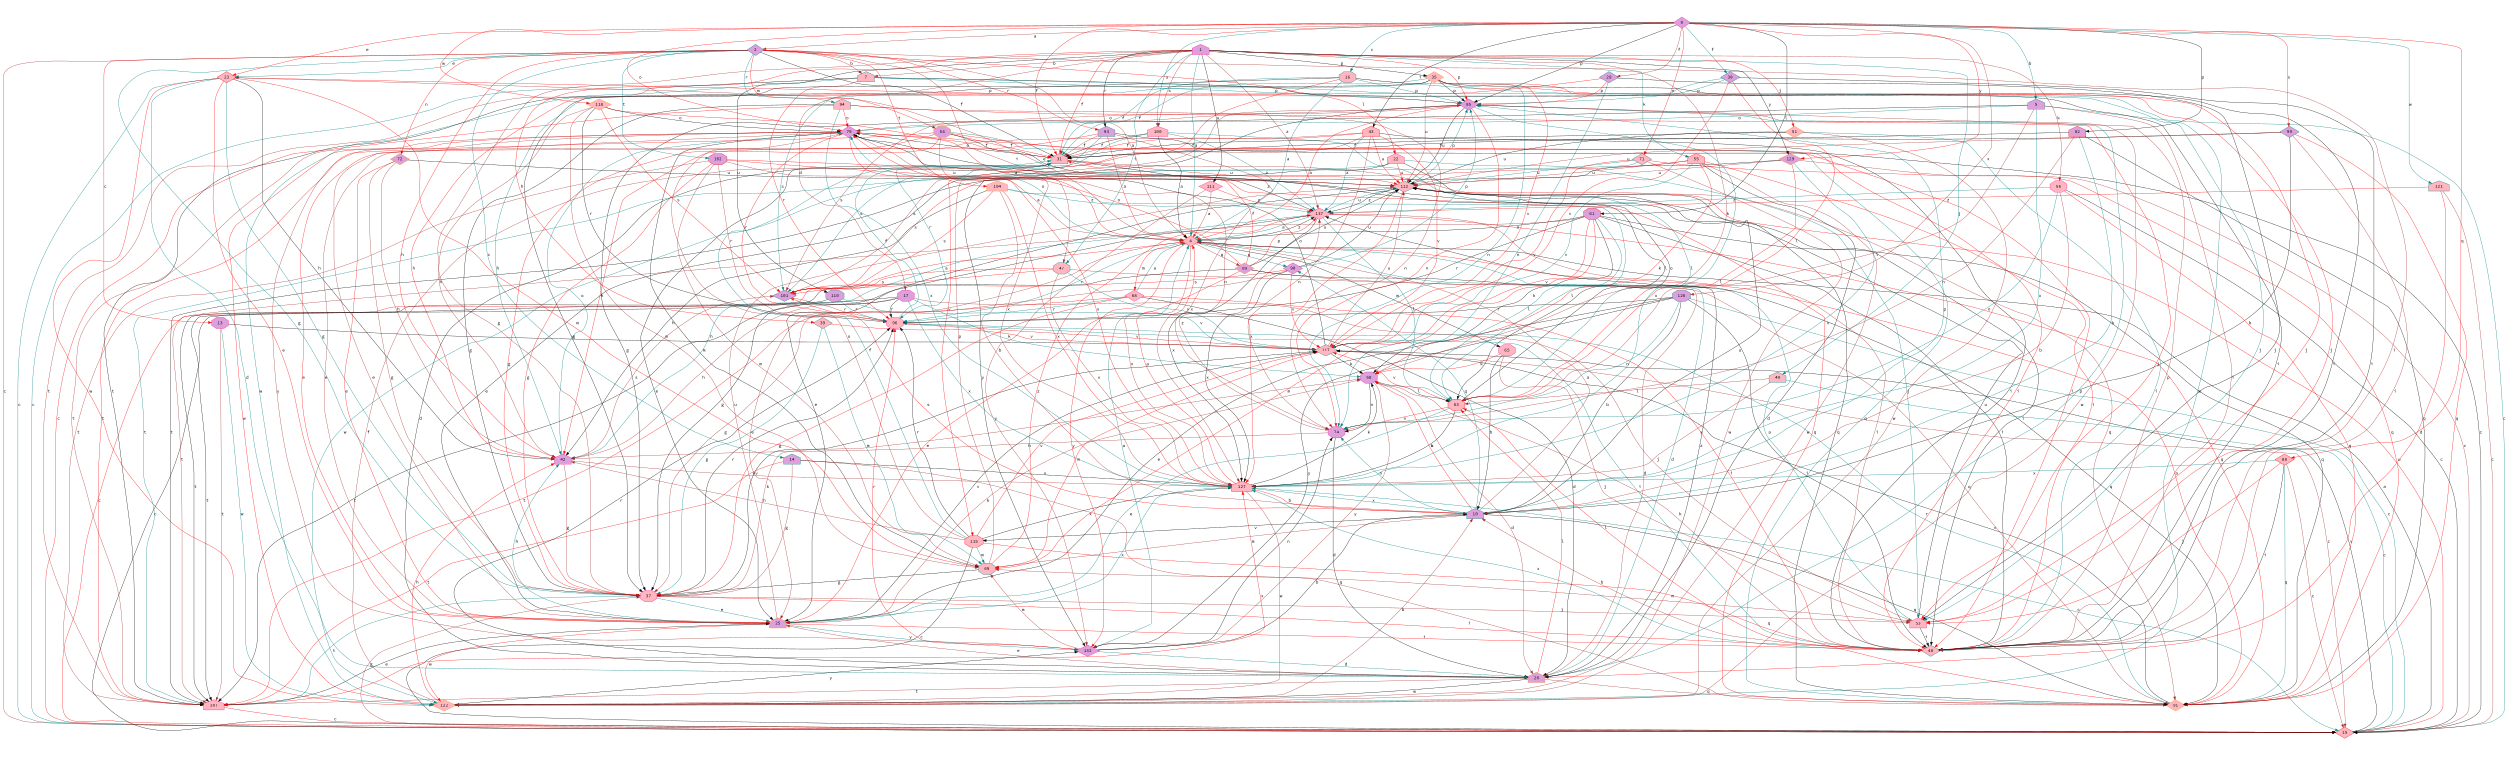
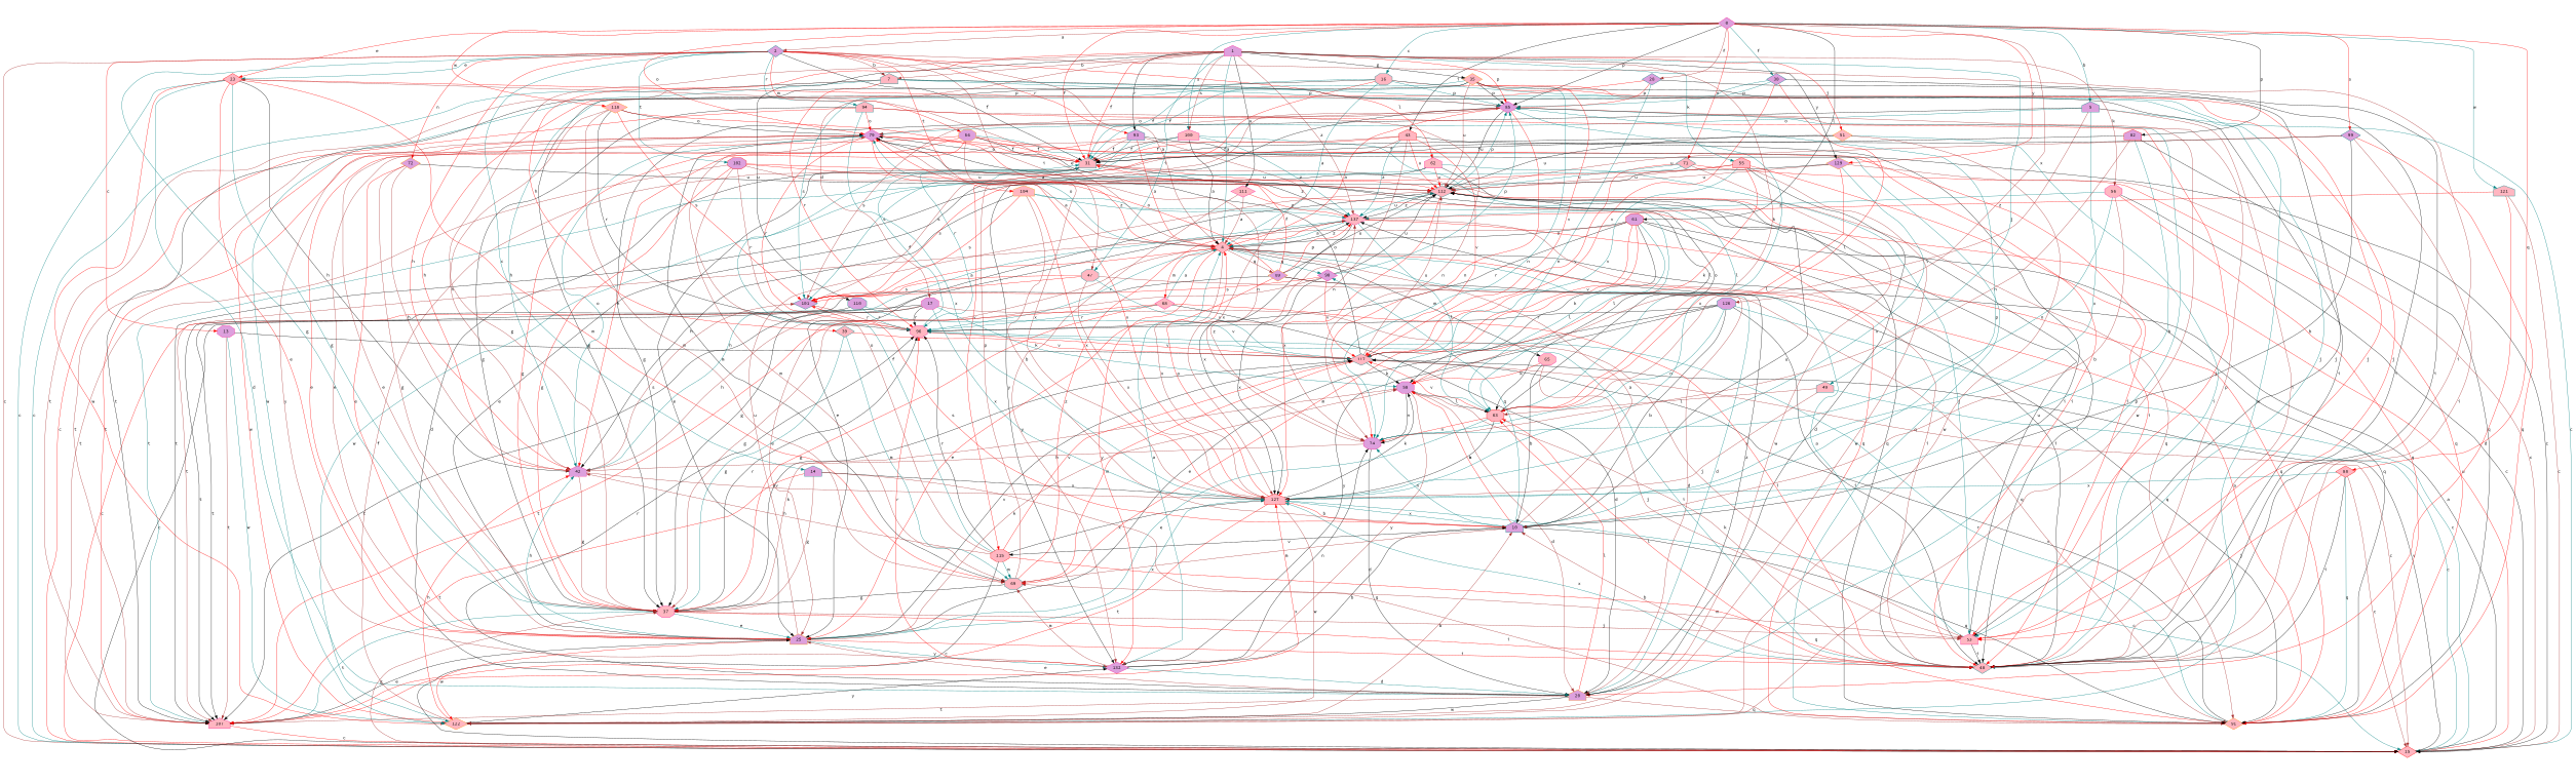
  strict digraph {
    fontname="Source Code Pro"
    node [color=teal fillcolor=lightpink fontname="Source Code Pro" shape=diamond style=filled]
    edge [color=red fontname="Source Code Pro"]
    0 [color=deeppink fillcolor=plum]
    2 [fillcolor=plum]
    5 [fillcolor=plum shape=house]
    n4 [label=16 shape=octagon]
    23 [color=red]
    28 [fillcolor=plum]
    30 [fillcolor=plum]
    31 [shape=house]
    43 [color=red shape=house]
    61 [color=red fillcolor=plum shape=octagon]
    71
    79 [color=deeppink fillcolor=plum]
    82 [color=red fillcolor=plum shape=house]
    85 [color=deeppink fillcolor=plum]
    88 [color=red]
    99 [fillcolor=plum]
    100 [color=deeppink shape=house]
    118 [color=darkorange]
    121 [shape=house]
    126 [fillcolor=plum shape=octagon]
    129 [color=darkorange fillcolor=plum]
    4 [color=red]
    7 [shape=house]
    37 [color=deeppink shape=octagon]
    47 [shape=octagon]
    93 [fillcolor=plum shape=house]
    13 [color=deeppink fillcolor=plum shape=octagon]
    14 [fillcolor=plum shape=house]
    15 [color=red]
    42 [color=deeppink fillcolor=plum shape=house]
    48
-   62 [color=deeppink shape=house label=22]
+   62 [color=deeppink shape=house]
    64 [color=darkorange fillcolor=plum shape=octagon]
    72 [color=darkorange fillcolor=plum]
    94 [shape=house]
    102 [color=red fillcolor=plum shape=octagon]
    104 [color=darkorange shape=house]
    127 [color=red shape=house]
    63 [color=red shape=octagon]
    53 [color=deeppink shape=house]
    122 [color=darkorange]
    115 [color=red shape=octagon]
    20 [color=darkorange fillcolor=plum shape=house]
    25 [color=darkorange fillcolor=plum shape=house]
    69 [shape=octagon]
    74 [color=deeppink fillcolor=plum shape=octagon]
    117
    137 [color=deeppink]
    91 [color=darkorange]
    112
    101 [fillcolor=plum]
    58 [color=deeppink fillcolor=plum shape=octagon]
    96 [color=deeppink shape=octagon]
    107 [color=deeppink shape=house]
    132 [color=deeppink fillcolor=plum]
    10 [fillcolor=plum shape=house]
    1 [color=deeppink fillcolor=plum shape=house]
    17 [color=deeppink fillcolor=plum shape=octagon]
    35 [color=darkorange]
    39
    49 [shape=house]
    51 [color=darkorange]
    55 [color=red shape=house]
    56 [color=deeppink shape=octagon]
    110 [fillcolor=plum shape=octagon]
    111 [color=deeppink]
    65 [color=deeppink shape=octagon]
    68 [color=deeppink]
    89 [color=darkorange fillcolor=plum]
    90 [color=deeppink fillcolor=plum]
    0 -> 2 [color=brown label=a]
    0 -> 5 [color=teal label=b]
    0 -> n4 [color=teal label=c]
    0 -> 23 [label=e]
    0 -> 28 [color=brown label=f]
    0 -> 30 [color=teal label=f]
    0 -> 31 [label=f]
    0 -> 43 [color=black label=i]
    0 -> 61 [color=black label=l]
    0 -> 71 [label=n]
    0 -> 79 [label=o]
    0 -> 82 [color=black label=p]
    0 -> 85 [color=black label=p]
    0 -> 88 [label=q]
    0 -> 99 [label=s]
    0 -> 100 [color=teal label=s]
    0 -> 118 [label=w]
    0 -> 121 [color=teal label=w]
    0 -> 126 [color=brown label=x]
    0 -> 129 [label=y]
    2 -> 23 [color=teal label=e]
    2 -> 31 [color=black label=f]
    2 -> 4 [color=brown label=a]
    2 -> 7 [color=brown label=b]
    2 -> 37 [color=teal label=g]
    2 -> 47 [color=brown label=i]
    2 -> 93 [label=r]
    2 -> 13 [label=c]
    2 -> 14 [color=teal label=c]
    2 -> 15 [color=brown label=c]
    2 -> 42 [label=h]
    2 -> 48 [color=brown label=i]
    2 -> 62 [label=l]
    2 -> 64 [label=m]
    2 -> 72 [label=n]
    2 -> 94 [color=teal label=r]
    2 -> 102 [color=teal label=t]
    2 -> 104 [label=t]
    5 -> 79 [color=teal label=o]
    5 -> 37 [color=black label=g]
    5 -> 15 [color=teal label=c]
    5 -> 48 [color=brown label=i]
    5 -> 127 [color=teal label=x]
    5 -> 63 [color=brown label=l]
    n4 -> 31 [color=teal label=f]
    n4 -> 85 [color=teal label=p]
    n4 -> 4 [color=teal label=a]
    n4 -> 37 [color=black label=g]
    n4 -> 53 [label=j]
    n4 -> 122 [color=teal label=w]
    n4 -> 115 [label=v]
    23 -> 85 [label=p]
    23 -> 37 [color=teal label=g]
    23 -> 15 [color=teal label=c]
    23 -> 42 [color=black label=h]
    23 -> 122 [label=w]
    23 -> 20 [color=teal label=d]
    23 -> 25 [label=e]
    23 -> 69 [label=m]
    28 -> 85 [label=p]
    28 -> 42 [label=h]
    28 -> 53 [color=black label=j]
    28 -> 74 [color=teal label=n]
    30 -> 85 [color=teal label=p]
    30 -> 42 [color=teal label=h]
    30 -> 48 [color=black label=i]
    30 -> 63 [label=l]
    30 -> 117 [label=v]
    31 -> 79 [color=black label=o]
    31 -> 20 [color=black label=d]
    31 -> 25 [color=black label=e]
    31 -> 137 [color=black label=z]
    31 -> 91 [color=brown label=q]
    31 -> 112 [label=u]
    43 -> 31 [label=f]
    43 -> 48 [color=black label=i]
    43 -> 25 [color=brown label=e]
    43 -> 74 [color=brown label=n]
    43 -> 117 [label=v]
    43 -> 137 [color=teal label=z]
    43 -> 112 [label=u]
    43 -> 101 [color=brown label=s]
    61 -> 4 [color=black label=a]
    61 -> 48 [color=black label=i]
    61 -> 63 [color=teal label=l]
    61 -> 69 [label=m]
    61 -> 117 [label=v]
    61 -> 91 [color=black label=q]
    61 -> 58 [color=black label=k]
    61 -> 96 [color=black label=r]
    61 -> 107 [color=brown label=t]
    71 -> 122 [color=brown label=w]
    71 -> 117 [label=v]
    71 -> 91 [label=q]
    71 -> 112 [color=teal label=u]
    71 -> 107 [color=teal label=t]
    79 -> 31 [label=f]
    79 -> 48 [label=i]
    79 -> 127 [label=x]
    79 -> 122 [label=w]
    79 -> 25 [color=brown label=e]
    79 -> 69 [color=black label=m]
    79 -> 74 [color=brown label=n]
    79 -> 96 [label=r]
    79 -> 107 [color=brown label=t]
    79 -> 132 [color=brown label=y]
    82 -> 31 [color=black label=f]
    82 -> 74 [color=brown label=n]
    82 -> 91 [color=black label=q]
    82 -> 10 [color=teal label=b]
    85 -> 79 [color=brown label=o]
    85 -> 4 [label=a]
    85 -> 127 [color=teal label=x]
    85 -> 122 [color=brown label=w]
    85 -> 74 [label=n]
    85 -> 112 [color=black label=u]
    85 -> 101 [color=brown label=s]
    85 -> 132 [color=black label=y]
    88 -> 15 [color=brown label=c]
    88 -> 48 [color=black label=i]
    88 -> 127 [color=teal label=x]
    88 -> 53 [label=j]
    88 -> 91 [color=teal label=q]
    99 -> 31 [color=black label=f]
    99 -> 48 [color=brown label=i]
    99 -> 91 [label=q]
    99 -> 112 [color=brown label=u]
    99 -> 10 [color=black label=b]
    100 -> 31 [color=black label=f]
    100 -> 4 [color=black label=a]
    100 -> 63 [color=teal label=l]
    100 -> 137 [color=teal label=z]
    100 -> 101 [color=teal label=s]
    118 -> 79 [color=black label=o]
    118 -> 4 [label=a]
    118 -> 42 [color=brown label=h]
    118 -> 69 [color=brown label=m]
    118 -> 101 [label=s]
    118 -> 96 [color=black label=r]
    121 -> 15 [color=brown label=c]
    121 -> 20 [label=d]
    121 -> 137 [label=z]
    126 -> 15 [color=teal label=c]
    126 -> 48 [color=black label=i]
    126 -> 25 [color=black label=e]
    126 -> 74 [color=teal label=n]
    126 -> 96 [color=black label=r]
    126 -> 132 [color=black label=y]
    126 -> 10 [color=black label=b]
    129 -> 15 [color=brown label=c]
    129 -> 127 [color=teal label=x]
    129 -> 63 [label=l]
    129 -> 112 [color=brown label=u]
    129 -> 107 [color=black label=t]
    4 -> 23 [color=brown label=e]
    4 -> 79 [color=teal label=o]
    4 -> 127 [color=brown label=x]
    4 -> 20 [color=teal label=d]
    4 -> 25 [color=brown label=e]
    4 -> 137 [color=black label=z]
    4 -> 96 [color=teal label=r]
    4 -> 132 [label=y]
    4 -> 65 [color=black label=m]
    4 -> 68 [label=m]
    4 -> 89 [color=brown label=q]
    4 -> 90 [color=teal label=q]
    7 -> 85 [color=teal label=p]
    7 -> 15 [color=teal label=c]
    7 -> 48 [color=black label=i]
    7 -> 53 [color=teal label=j]
    7 -> 122 [color=teal label=w]
    7 -> 96 [label=r]
    7 -> 107 [color=brown label=t]
    37 -> 48 [label=i]
    37 -> 53 [color=brown label=j]
    37 -> 25 [color=teal label=e]
    37 -> 117 [color=black label=v]
    37 -> 58 [color=brown label=k]
    37 -> 96 [color=black label=r]
    37 -> 107 [color=teal label=t]
    47 -> 15 [label=c]
    47 -> 127 [color=brown label=x]
    47 -> 117 [color=teal label=v]
    47 -> 91 [color=brown label=q]
    47 -> 101 [label=s]
    93 -> 31 [color=brown label=f]
    93 -> 4 [label=a]
    93 -> 15 [color=black label=c]
    93 -> 42 [label=h]
    93 -> 127 [color=brown label=x]
    93 -> 96 [color=teal label=r]
    13 -> 122 [color=teal label=w]
    13 -> 117 [color=black label=v]
    13 -> 107 [color=brown label=t]
    14 -> 37 [color=brown label=g]
    14 -> 127 [color=black label=x]
    14 -> 91 [color=brown label=q]
    14 -> 107 [label=t]
    15 -> 4 [color=black label=a]
    15 -> 37 [color=brown label=g]
    15 -> 117 [color=black label=v]
    15 -> 112 [label=u]
    42 -> 79 [color=teal label=o]
    42 -> 37 [color=brown label=g]
    42 -> 127 [color=brown label=x]
    42 -> 101 [color=brown label=s]
    48 -> 85 [color=brown label=p]
    48 -> 127 [color=teal label=x]
    48 -> 63 [label=l]
    48 -> 58 [color=brown label=k]
    48 -> 10 [color=brown label=b]
    62 -> 53 [color=teal label=j]
    62 -> 122 [color=teal label=w]
    62 -> 25 [color=black label=e]
    62 -> 91 [color=black label=q]
    62 -> 112 [label=u]
    64 -> 31 [label=f]
    64 -> 37 [label=g]
    64 -> 48 [label=i]
    64 -> 127 [color=brown label=x]
    64 -> 63 [color=black label=l]
    64 -> 25 [label=e]
    64 -> 91 [color=teal label=q]
    64 -> 107 [label=t]
    72 -> 37 [color=brown label=g]
    72 -> 42 [color=brown label=h]
    72 -> 25 [label=e]
    72 -> 112 [color=black label=u]
    94 -> 79 [label=o]
    94 -> 37 [color=black label=g]
    94 -> 15 [label=c]
    94 -> 127 [color=teal label=x]
    94 -> 53 [label=j]
    94 -> 74 [color=brown label=n]
    102 -> 4 [color=brown label=a]
    102 -> 37 [label=g]
    102 -> 69 [color=brown label=m]
    102 -> 91 [label=q]
    102 -> 112 [label=u]
    102 -> 96 [color=brown label=r]
    102 -> 107 [color=brown label=t]
    104 -> 42 [color=black label=h]
    104 -> 127 [label=x]
    104 -> 63 [color=teal label=l]
    104 -> 137 [color=teal label=z]
    104 -> 101 [label=s]
    104 -> 10 [color=brown label=b]
    127 -> 4 [label=a]
    127 -> 15 [color=teal label=c]
    127 -> 122 [color=brown label=w]
    127 -> 58 [color=black label=k]
+   127 -> 107 [label=t]
    127 -> 10 [label=b]
    63 -> 79 [color=black label=o]
    63 -> 127 [color=black label=x]
    63 -> 25 [color=teal label=e]
    63 -> 74 [label=n]
    63 -> 117 [label=v]
    53 -> 4 [color=teal label=a]
    53 -> 48 [color=black label=i]
    53 -> 69 [color=brown label=m]
    53 -> 112 [color=black label=u]
    122 -> 31 [color=brown label=f]
    122 -> 42 [label=h]
    122 -> 132 [color=black label=y]
    122 -> 10 [color=brown label=b]
    115 -> 31 [color=teal label=f]
    115 -> 79 [color=brown label=o]
    115 -> 15 [color=black label=c]
    115 -> 42 [color=brown label=h]
    115 -> 127 [color=black label=x]
    115 -> 69 [color=teal label=m]
    115 -> 117 [label=v]
    115 -> 91 [label=q]
    115 -> 96 [color=black label=r]
    20 -> 85 [color=teal label=p]
    20 -> 63 [label=l]
    20 -> 122 [color=black label=w]
    20 -> 25 [color=brown label=e]
    20 -> 137 [color=black label=z]
    20 -> 91 [color=brown label=q]
    20 -> 96 [color=black label=r]
    20 -> 107 [color=brown label=t]
    25 -> 42 [color=teal label=h]
    25 -> 48 [label=i]
    25 -> 127 [color=teal label=x]
    25 -> 122 [label=w]
    25 -> 117 [color=black label=v]
    25 -> 112 [color=brown label=u]
    25 -> 58 [color=brown label=k]
    25 -> 132 [color=teal label=y]
    69 -> 85 [color=brown label=p]
    69 -> 37 [color=black label=g]
    69 -> 137 [label=z]
    74 -> 42 [color=brown label=h]
    74 -> 20 [color=black label=d]
    74 -> 137 [color=brown label=z]
    117 -> 79 [color=black label=o]
    117 -> 15 [color=brown label=c]
    117 -> 69 [label=m]
    117 -> 112 [color=brown label=u]
    117 -> 58 [color=black label=k]
    137 -> 4 [color=teal label=a]
    137 -> 37 [color=black label=g]
    137 -> 42 [color=teal label=h]
    137 -> 48 [color=brown label=i]
    137 -> 127 [color=black label=x]
    137 -> 63 [color=teal label=l]
    137 -> 91 [label=q]
    137 -> 112 [color=teal label=u]
    91 -> 4 [label=a]
    91 -> 117 [color=black label=v]
    91 -> 96 [color=teal label=r]
    112 -> 85 [color=teal label=p]
    112 -> 48 [color=black label=i]
    112 -> 127 [label=x]
    112 -> 25 [color=black label=e]
    112 -> 137 [color=black label=z]
    101 -> 4 [label=a]
    101 -> 96 [color=brown label=r]
    58 -> 63 [color=black label=l]
    58 -> 20 [color=brown label=d]
    58 -> 74 [color=black label=n]
    58 -> 132 [color=brown label=y]
    96 -> 31 [color=teal label=f]
    96 -> 48 [color=teal label=i]
    96 -> 117 [label=v]
    107 -> 15 [label=c]
    107 -> 127 [label=x]
    107 -> 25 [color=black label=e]
    132 -> 4 [color=teal label=a]
    132 -> 20 [color=teal label=d]
    132 -> 69 [color=brown label=m]
    132 -> 74 [color=black label=n]
    132 -> 96 [label=r]
    132 -> 10 [color=black label=b]
    10 -> 85 [color=teal label=p]
    10 -> 4 [color=brown label=a]
    10 -> 127 [color=teal label=x]
    10 -> 115 [color=black label=v]
    10 -> 69 [color=brown label=m]
    10 -> 74 [color=teal label=n]
    10 -> 91 [color=black label=q]
    10 -> 112 [color=black label=u]
    10 -> 101 [label=s]
    10 -> 58 [label=k]
    10 -> 90 [color=teal label=q]
    1 -> 31 [label=f]
    1 -> 85 [label=p]
    1 -> 100 [color=brown label=s]
    1 -> 129 [color=black label=y]
    1 -> 4 [color=teal label=a]
    1 -> 7 [color=brown label=b]
    1 -> 37 [color=brown label=g]
    1 -> 47 [color=teal label=i]
    1 -> 93 [color=black label=r]
    1 -> 137 [color=brown label=z]
    1 -> 58 [color=brown label=k]
    1 -> 17 [color=brown label=d]
    1 -> 35 [color=black label=g]
    1 -> 39 [label=h]
    1 -> 49 [color=teal label=j]
    1 -> 51 [label=j]
    1 -> 55 [color=teal label=k]
    1 -> 56 [color=brown label=k]
    1 -> 110 [color=black label=u]
    1 -> 111 [color=black label=u]
    17 -> 15 [color=black label=c]
    17 -> 42 [color=brown label=h]
    17 -> 127 [color=teal label=x]
    17 -> 53 [color=brown label=j]
    17 -> 58 [color=teal label=k]
    17 -> 96 [color=black label=r]
    17 -> 107 [color=black label=t]
    35 -> 31 [color=teal label=f]
    35 -> 85 [color=black label=p]
    35 -> 48 [color=black label=i]
    35 -> 53 [label=j]
    35 -> 74 [color=teal label=n]
    35 -> 117 [label=v]
    35 -> 112 [color=brown label=u]
    35 -> 101 [color=teal label=s]
    35 -> 107 [color=black label=t]
    39 -> 37 [color=teal label=g]
    39 -> 69 [color=teal label=m]
    39 -> 117 [label=v]
    49 -> 15 [color=teal label=c]
    49 -> 127 [color=brown label=x]
    49 -> 63 [color=brown label=l]
    51 -> 31 [color=black label=f]
    51 -> 48 [color=teal label=i]
    51 -> 122 [color=brown label=w]
    51 -> 112 [color=black label=u]
    55 -> 48 [label=i]
    55 -> 122 [color=brown label=w]
    55 -> 20 [color=black label=d]
    55 -> 117 [color=teal label=v]
    55 -> 112 [color=brown label=u]
    55 -> 101 [label=s]
    55 -> 58 [label=k]
    56 -> 15 [color=black label=c]
    56 -> 74 [color=teal label=n]
    56 -> 137 [color=teal label=z]
    56 -> 91 [label=q]
    56 -> 10 [color=brown label=b]
    110 -> 117 [color=teal label=v]
    110 -> 96 [color=teal label=r]
    110 -> 107 [color=black label=t]
    111 -> 4 [color=brown label=a]
    111 -> 137 [label=z]
    111 -> 132 [color=brown label=y]
    65 -> 53 [color=brown label=j]
    65 -> 58 [label=k]
    65 -> 10 [color=black label=b]
    68 -> 4 [color=teal label=a]
    68 -> 37 [label=g]
    68 -> 48 [label=i]
    68 -> 20 [color=black label=d]
    68 -> 96 [color=teal label=r]
    68 -> 107 [label=t]
    89 -> 31 [label=f]
    89 -> 79 [label=o]
    89 -> 20 [color=brown label=d]
    89 -> 25 [label=e]
    89 -> 137 [label=p]
    89 -> 91 [color=black label=q]
    89 -> 112 [color=black label=u]
    89 -> 107 [color=black label=t]
    90 -> 85 [color=teal label=p]
    90 -> 37 [color=brown label=g]
    90 -> 127 [color=black label=x]
    90 -> 117 [label=v]
    90 -> 112 [color=black label=u]
    90 -> 101 [label=s]
  }
